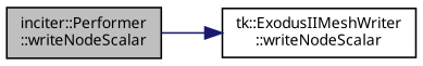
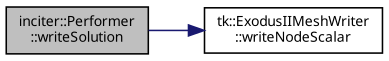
  digraph {
    rankdir=LR
    node [color=black fontname="sans-serif" fontsize=9 shape=record]
-   n1 [fillcolor=grey75 fontcolor=black height=0.2 label="inciter::Performer\l::writeNodeScalar" style=filled width=0.4]
+   n1 [fillcolor=grey75 fontcolor=black height=0.2 label="inciter::Performer\l::writeSolution" style=filled width=0.4]
    n2 [height=0.2 label="tk::ExodusIIMeshWriter\l::writeNodeScalar" width=0.4]
    n1 -> n2 [color=midnightblue fontname="sans-serif" fontsize=9 labelfontname="sans-serif" labelfontsize=9 style=solid]
  }
